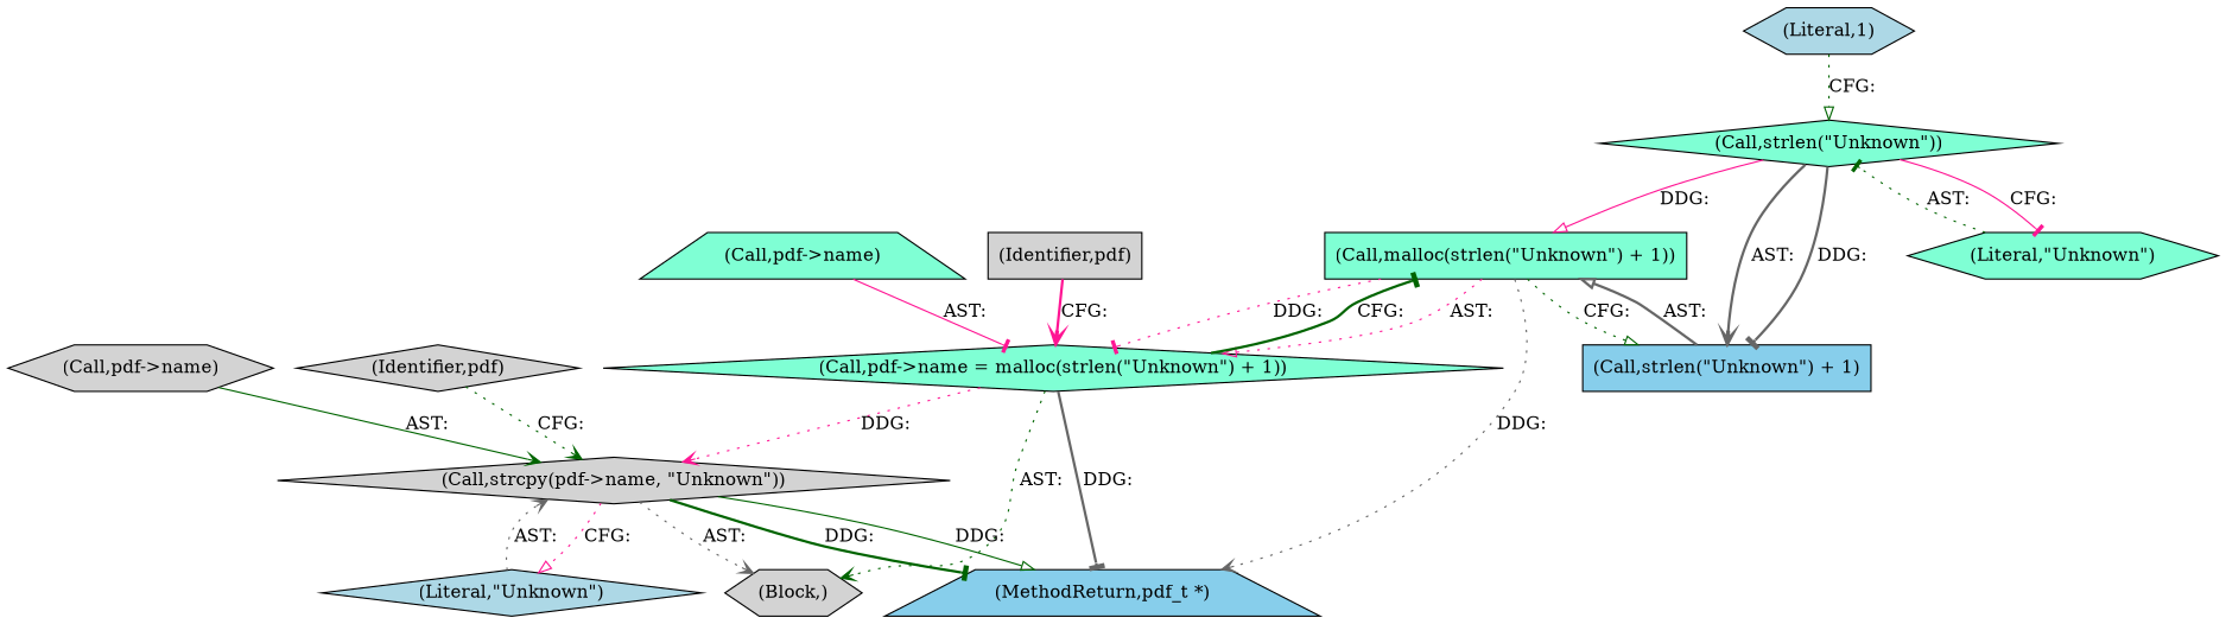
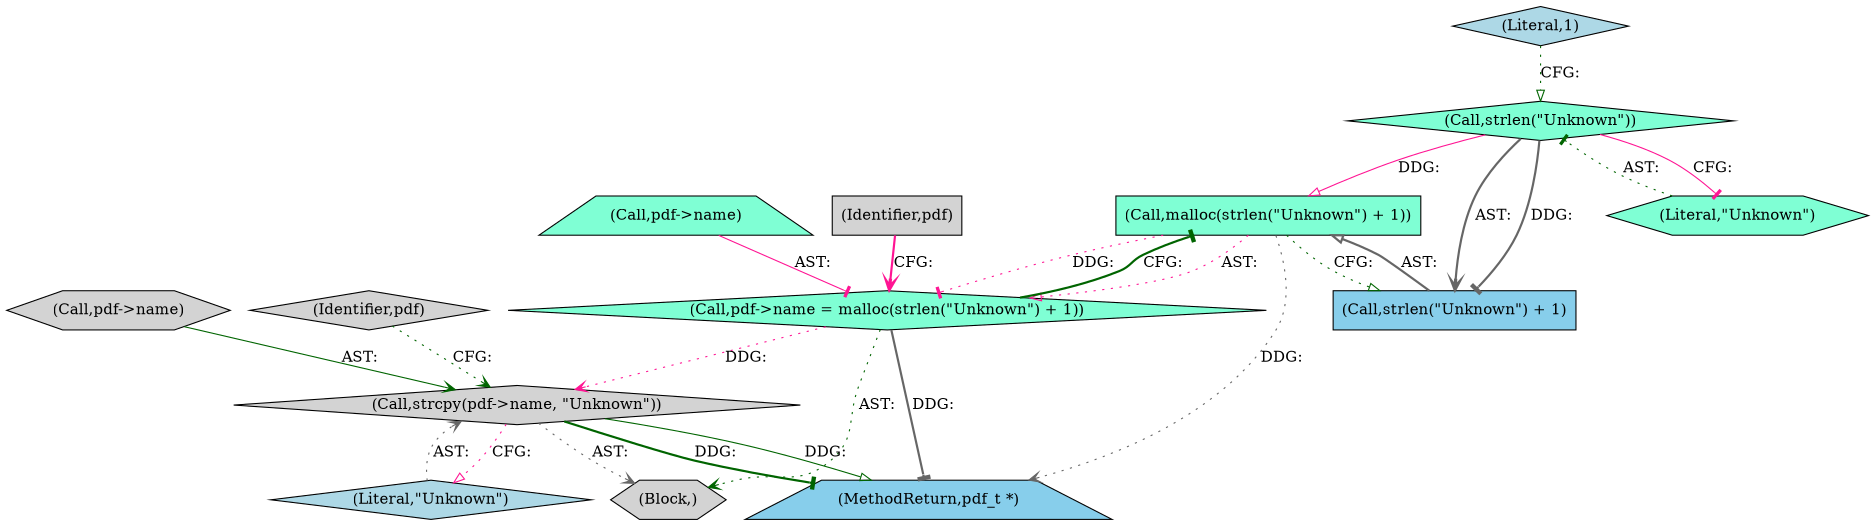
  digraph {
    node [style=filled fillcolor=aquamarine shape=diamond]
    edge [color=darkgreen style=dotted arrowhead=vee]
    n1 [label="(Call,malloc(strlen(\"Unknown\") + 1))" shape=box]
    n2 [label="(Call,pdf->name = malloc(strlen(\"Unknown\") + 1))"]
    n3 [label="(Call,strlen(\"Unknown\") + 1)" fillcolor=skyblue shape=box]
    n4 [label="(MethodReturn,pdf_t *)" fillcolor=skyblue shape=trapezium]
    n5 [label="(Call,strlen(\"Unknown\"))"]
    n6 [label="(Literal,\"Unknown\")" shape=hexagon]
    n7 [label="(Call,strcpy(pdf->name, \"Unknown\"))" fillcolor=lightgrey]
    n8 [label="(Block,)" fillcolor=lightgrey shape=hexagon]
    n9 [label="(Literal,\"Unknown\")" fillcolor=lightblue]
-   n10 [label="(Literal,1)" fillcolor=lightblue shape=hexagon]
+   n10 [label="(Literal,1)" fillcolor=lightblue]
    n11 [label="(Call,pdf->name)" fillcolor=lightgrey shape=hexagon]
    n12 [label="(Call,pdf->name)" shape=trapezium]
    n13 [label="(Identifier,pdf)" fillcolor=lightgrey shape=box]
    n14 [label="(Identifier,pdf)" fillcolor=lightgrey]
    n1 -> n2 [label="AST: " color=deeppink arrowhead=onormal]
    n1 -> n2 [label="DDG: " color=deeppink arrowhead=tee]
    n1 -> n3 [label="CFG: " arrowhead=onormal]
    n1 -> n4 [label="DDG: " color=gray40]
    n2 -> n1 [label="CFG: " style=bold arrowhead=tee]
    n2 -> n4 [label="DDG: " color=gray40 style=bold arrowhead=tee]
    n2 -> n7 [label="DDG: " color=deeppink]
    n2 -> n8 [label="AST: "]
    n3 -> n1 [label="AST: " color=gray40 style=bold arrowhead=onormal]
    n5 -> n1 [label="DDG: " color=deeppink style=solid arrowhead=onormal]
    n5 -> n3 [label="AST: " color=gray40 style=bold]
    n5 -> n3 [label="DDG: " color=gray40 style=bold arrowhead=tee]
    n5 -> n6 [label="CFG: " color=deeppink style=solid arrowhead=tee]
    n6 -> n5 [label="AST: " arrowhead=tee]
    n7 -> n4 [label="DDG: " style=bold arrowhead=tee]
    n7 -> n4 [label="DDG: " style=solid arrowhead=onormal]
    n7 -> n8 [label="AST: " color=gray40]
    n7 -> n9 [label="CFG: " color=deeppink arrowhead=onormal]
    n9 -> n7 [label="AST: " color=gray40]
    n10 -> n5 [label="CFG: " arrowhead=onormal]
    n11 -> n7 [label="AST: " style=solid]
    n12 -> n2 [label="AST: " color=deeppink style=solid arrowhead=tee]
    n13 -> n2 [label="CFG: " color=deeppink style=bold]
    n14 -> n7 [label="CFG: "]
  }
